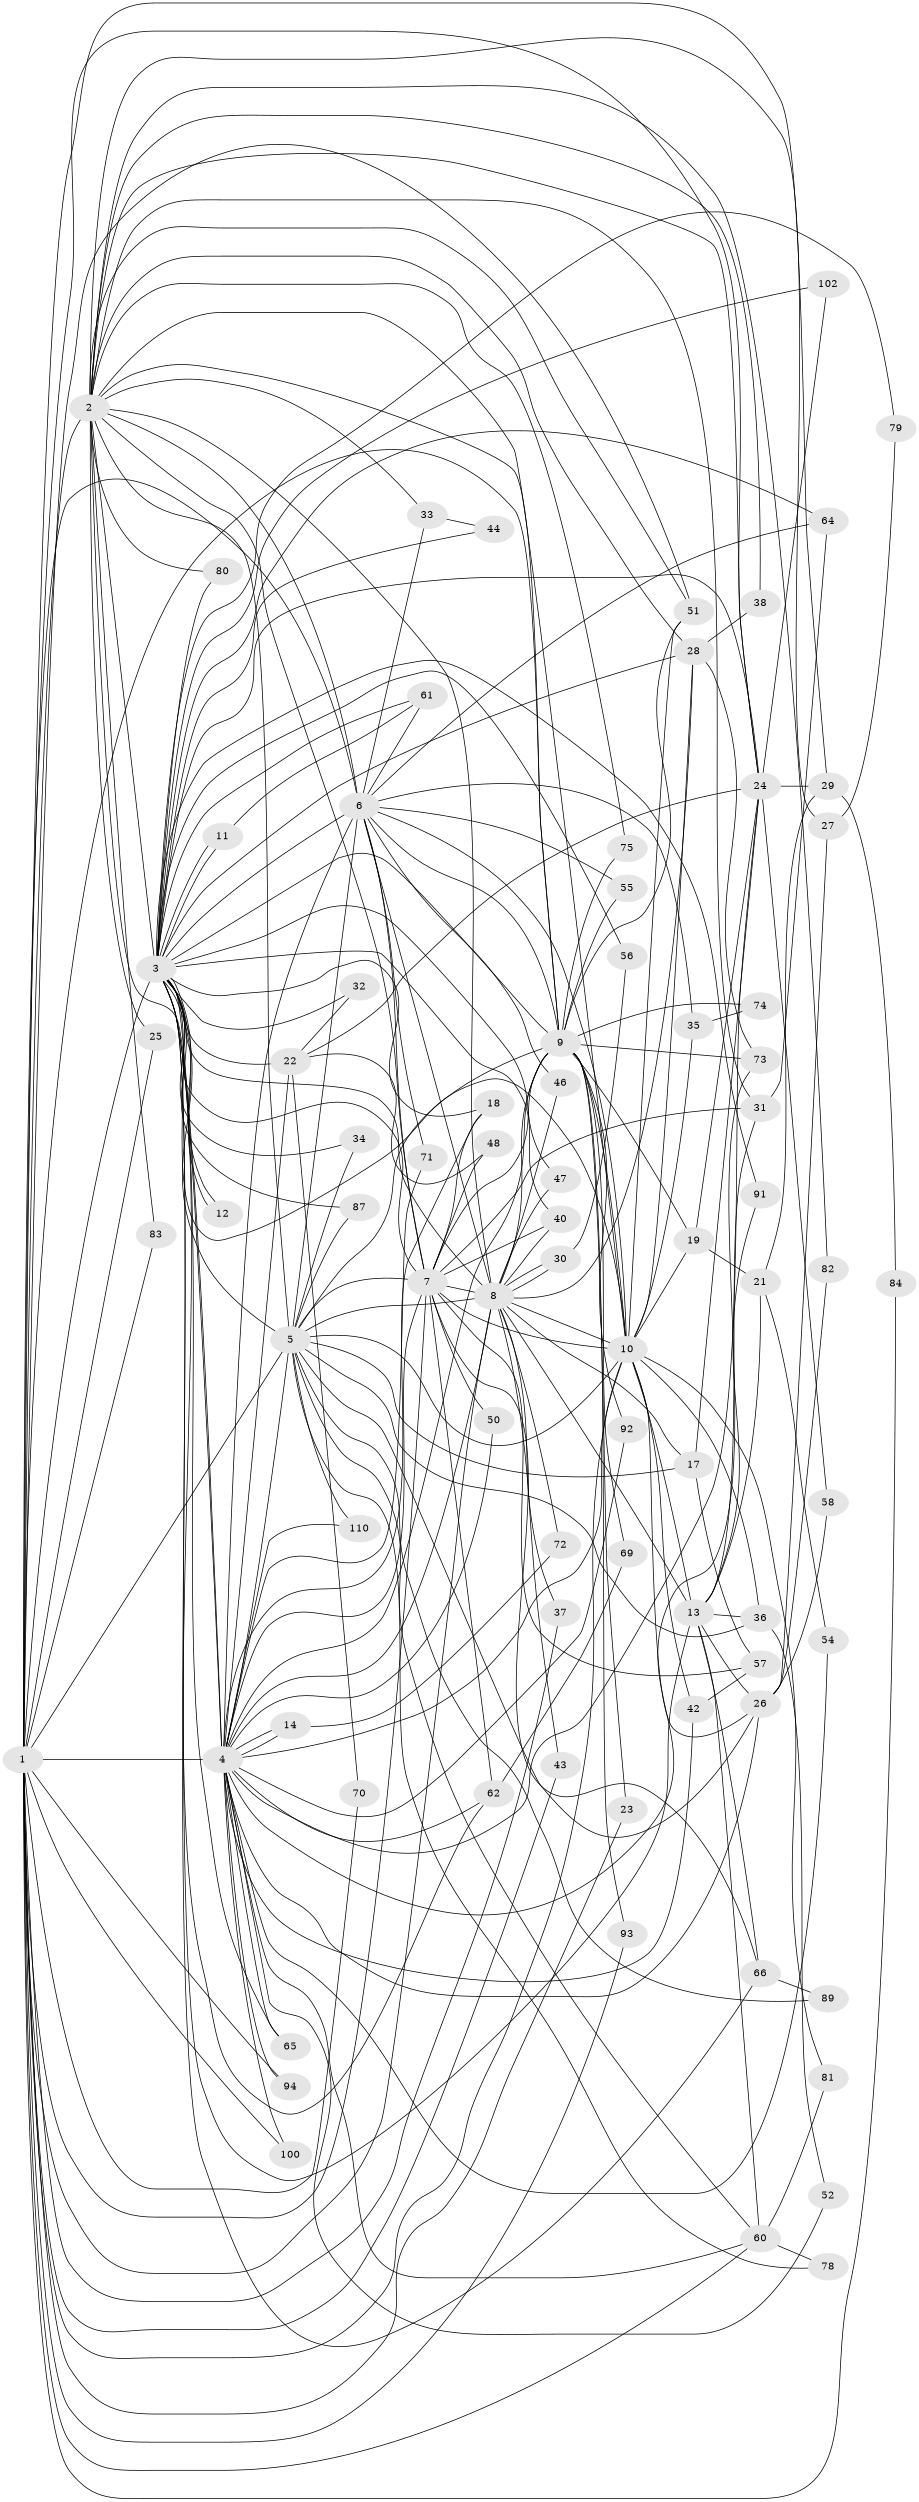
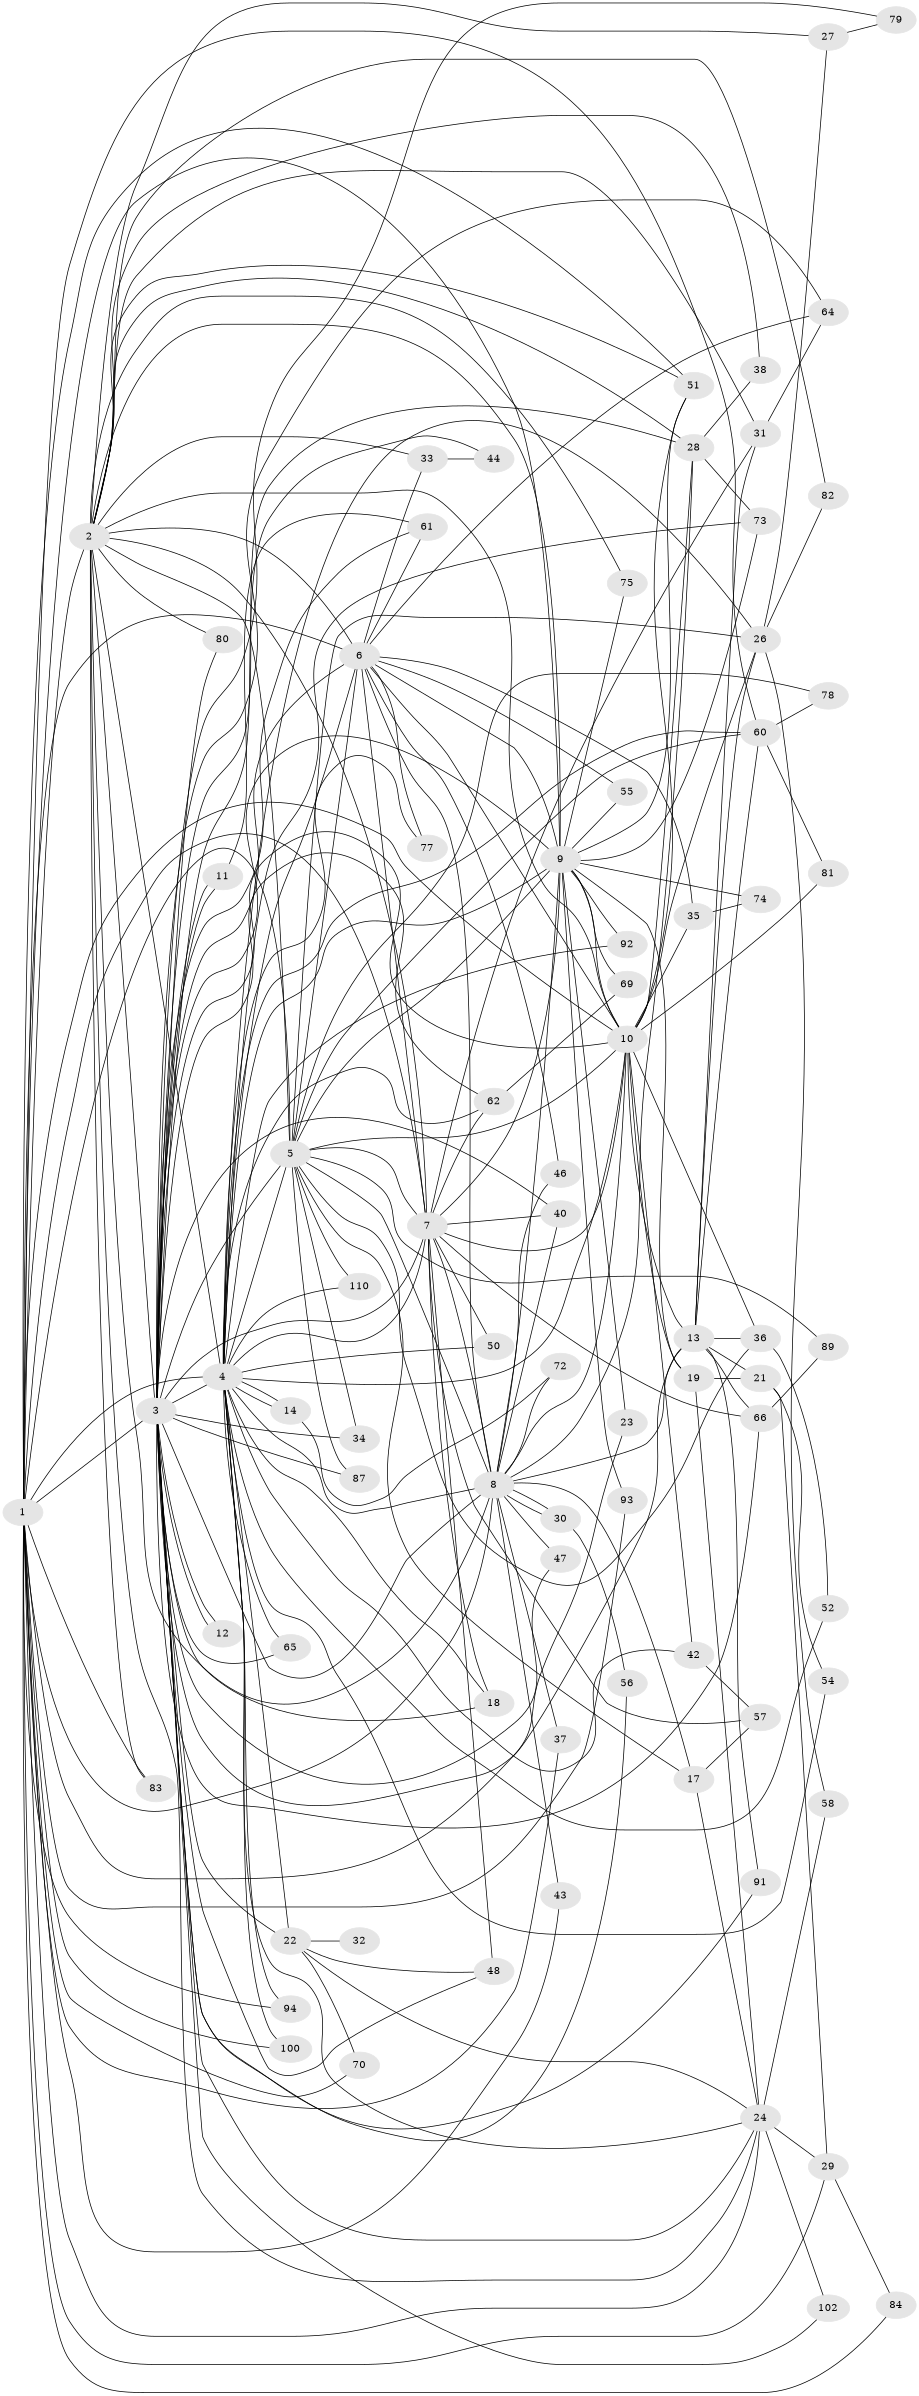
  graph {
    rankdir=LR
    node [color=gray90 style=filled]
    1
    2
    3 [super="+15"]
    4 [super="+16+39+20"]
    5
    6
    7
    8
    9
    10 [super="+95"]
    23
    24 [super="+45"]
-   25 [super="+53"]
    29
    37
    43
    51 [super="+98+76"]
    60 [super="+96+90"]
    70
    83
    84
    93
    94
    100
    27
    28 [super="+88+111"]
    31 [super="+86"]
    33
    38
    75
    80
    82
    11
    12
    13
    18 [super="+99"]
    22
    32
    34
    40 [super="+85+113"]
    n41 [label=91]
    44
    47
    56
    61 [super="+109"]
    62 [super="+97"]
    64 [super="+91"]
    65
    66 [super="+71"]
    79
    87
    102
    14
    26 [super="+49"]
    42
    50
    52
    54
    73 [super="+112"]
-   77 [label=71]
+   77
    92
    110
    17
    36 [super="+58"]
    78
    89
    35
    46
    55
    48
    57 [super="+63"]
    30
    72
    19
    69
    74
    81
    n78 [label=58]
    21
    1 -- 2
    1 -- 3
    1 -- 4 [weight=3]
    1 -- 5
    1 -- 6
    1 -- 7
    1 -- 8
    1 -- 9
    1 -- 10
    1 -- 23
    1 -- 24
-   1 -- 25
    1 -- 29
    1 -- 37
    1 -- 43
    1 -- 51
    1 -- 60
    1 -- 70
    1 -- 83
    1 -- 84
    1 -- 93
    1 -- 94
    1 -- 100
    2 -- 3 [weight=2]
    2 -- 4 [weight=2]
    2 -- 5
    2 -- 6
    2 -- 7
    2 -- 8
    2 -- 9
    2 -- 10
    2 -- 24
-   2 -- 25 [weight=2]
    2 -- 51
    2 -- 83
    2 -- 27
    2 -- 28
    2 -- 31
    2 -- 33
    2 -- 38
    2 -- 75
    2 -- 80
    2 -- 82
    3 -- 4
    3 -- 5
    3 -- 6
    3 -- 7
    3 -- 8
    3 -- 9
    3 -- 10
    3 -- 24
    3 -- 28
    3 -- 80
    3 -- 11
    3 -- 11
    3 -- 12
    3 -- 12
    3 -- 13
    3 -- 18
    3 -- 22
-   3 -- 32
+   3 -- 48
    3 -- 34
    3 -- 40
    3 -- n41
    3 -- 44
    3 -- 47
    3 -- 56
    3 -- 61
    3 -- 62
    3 -- 64
    3 -- 65
    3 -- 66
    3 -- 79
    3 -- 87
    3 -- 102
    4 -- 5
    4 -- 6
    4 -- 7
    4 -- 8
    4 -- 9
    4 -- 10 [weight=2]
    4 -- 24
    4 -- 60
    4 -- 94
    4 -- 100
    4 -- 18
    4 -- 22
    4 -- 62
    4 -- 65
    4 -- 14
    4 -- 14
    4 -- 26
    4 -- 42
    4 -- 50
    4 -- 52
    4 -- 54
    4 -- 73
    4 -- 77
    4 -- 92
    4 -- 110
    5 -- 6
    5 -- 7
    5 -- 8
    5 -- 9
    5 -- 10
    5 -- 60
    5 -- 34
    5 -- 87
    5 -- 26
    5 -- 110
    5 -- 17
    5 -- 36
    5 -- 78
    5 -- 89
    6 -- 7
    6 -- 8
    6 -- 9
    6 -- 10
    6 -- 33
    6 -- 61
    6 -- 64
    6 -- 77
    6 -- 35
    6 -- 46
    6 -- 55
    7 -- 8
    7 -- 9
    7 -- 10
    7 -- 31
    7 -- 18
    7 -- 40
    7 -- 62
    7 -- 66
    7 -- 50
    7 -- 48
    7 -- 57
    8 -- 9
    8 -- 10
    8 -- 37
    8 -- 43
    8 -- 28
    8 -- 13
    8 -- 40 [weight=2]
    8 -- 47
    8 -- 17
    8 -- 46
    8 -- 30
    8 -- 30
    8 -- 72
    9 -- 10
    9 -- 23
    9 -- 51
    9 -- 93
    9 -- 75
    9 -- 73
    9 -- 92
    9 -- 55
    9 -- 19
    9 -- 69
    9 -- 74
    10 -- 51
    10 -- 28
    10 -- 13
    10 -- 26
    10 -- 42
    10 -- 36
    10 -- 35
    10 -- 19
    10 -- 81
    24 -- 29
    24 -- 102
    24 -- n78
    29 -- 84
    60 -- 78
    60 -- 81
    27 -- 79
    28 -- 38
    28 -- 73
    31 -- 64
    33 -- 44
    11 -- 61
    13 -- 60
    13 -- 31
    13 -- n41
    13 -- 66
    13 -- 26
    13 -- 36
    13 -- 21
    22 -- 24 [weight=2]
    22 -- 70
    22 -- 32
    22 -- 48
    62 -- 69
    66 -- 89
    14 -- 72
    26 -- 27
    26 -- 82
    26 -- n78
    42 -- 57
    17 -- 24
    17 -- 57
    36 -- 52
    35 -- 74
    30 -- 56
    19 -- 24
    19 -- 21
    21 -- 29
    21 -- 54
  }
